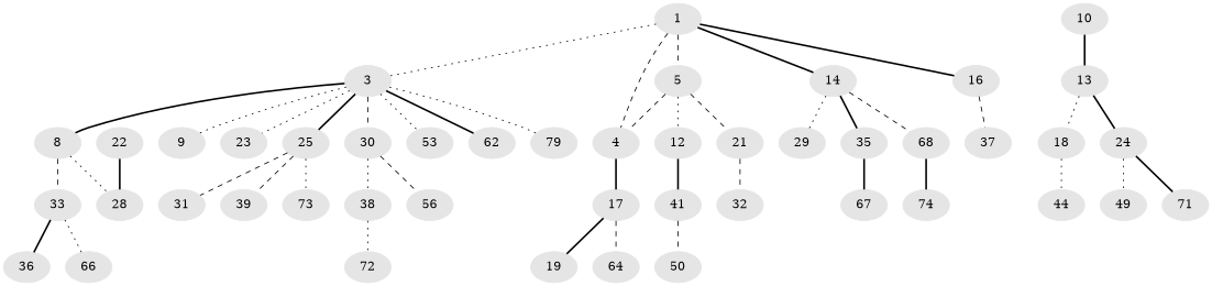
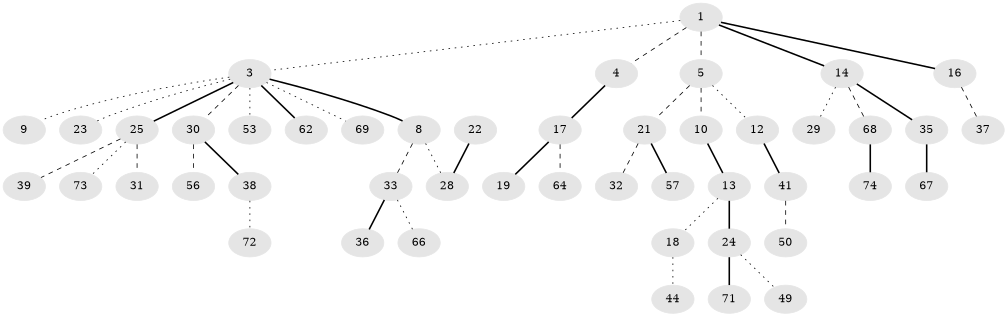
  graph {
    node [color=gray90 style=filled]
    edge [style=bold]
    1 [super="+2"]
    3 [super="+7"]
    4 [super="+59"]
    5 [super="+6"]
    14 [super="+15"]
    16 [super="+27"]
    8 [super="+40"]
    9
    23 [super="+46"]
    25 [super="+51"]
    30 [super="+54"]
    53
    62
-   69 [label=79]
+   69
    17 [super="+20"]
    10 [super="+11"]
    12
    21 [super="+48"]
    29
    35 [super="+47"]
    68 [super="+70"]
    37 [super="+60"]
    33 [super="+63"]
    28 [super="+45"]
    31
    39
    73
    38 [super="+42"]
    56
    19
    64 [super="+65"]
    13 [super="+26"]
    41 [super="+43"]
    32
+   57
    22 [super="+52"]
    36
    66
    18 [super="+34"]
    24 [super="+61"]
    50 [super="+55"]
    44
    49 [super="+58"]
    71
    67
    74
    72
    1 -- 3 [style=dotted]
    1 -- 4 [style=dashed]
    1 -- 5 [style=dashed]
    1 -- 14
    1 -- 16
    3 -- 8
    3 -- 9 [style=dotted]
    3 -- 23 [style=dotted]
    3 -- 25
    3 -- 30 [style=dashed]
    3 -- 53 [style=dotted]
    3 -- 62
    3 -- 69 [style=dotted]
    4 -- 17
-   5 -- 4 [style=dashed]
+   5 -- 10 [style=dashed]
    5 -- 12 [style=dotted]
    5 -- 21 [style=dashed]
    14 -- 29 [style=dotted]
    14 -- 35
    14 -- 68 [style=dashed]
    16 -- 37 [style=dashed]
    8 -- 33 [style=dashed]
    8 -- 28 [style=dotted]
    25 -- 31 [style=dashed]
    25 -- 39 [style=dashed]
    25 -- 73 [style=dotted]
-   30 -- 38 [style=dotted]
+   30 -- 38
    30 -- 56 [style=dashed]
    17 -- 19
    17 -- 64 [style=dashed]
    10 -- 13
    12 -- 41
    21 -- 32 [style=dashed]
+   21 -- 57
    35 -- 67
    68 -- 74
    33 -- 36
    33 -- 66 [style=dotted]
    38 -- 72 [style=dotted]
    13 -- 18 [style=dotted]
    13 -- 24
    41 -- 50 [style=dashed]
    22 -- 28
    18 -- 44 [style=dotted]
    24 -- 49 [style=dotted]
    24 -- 71
  }
